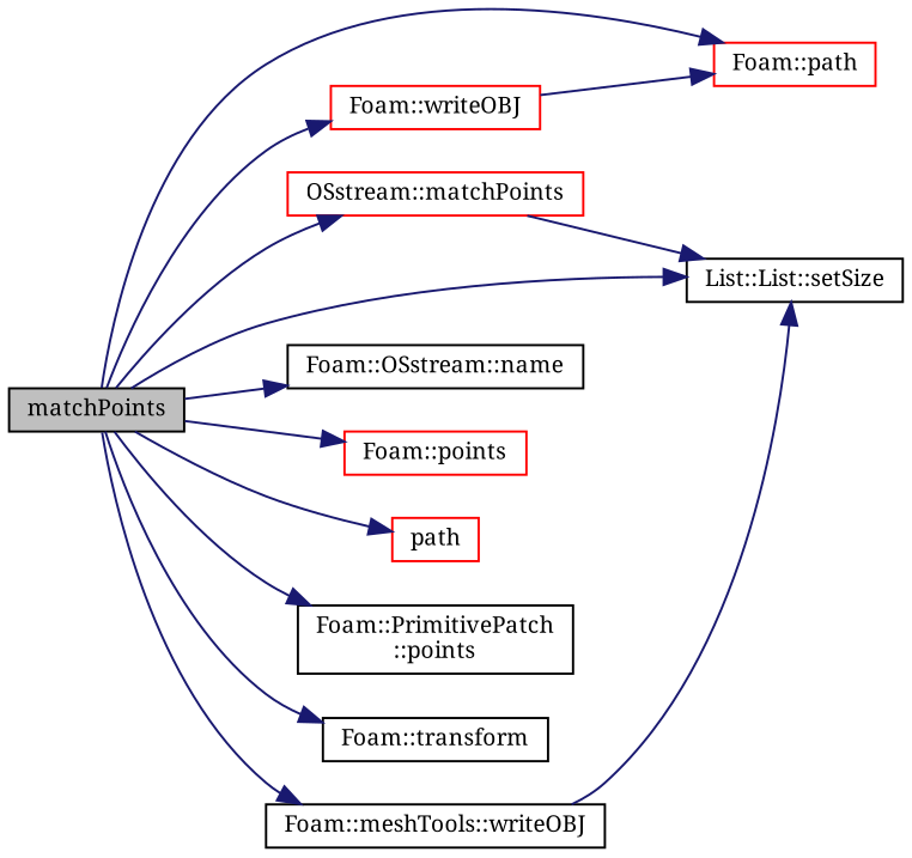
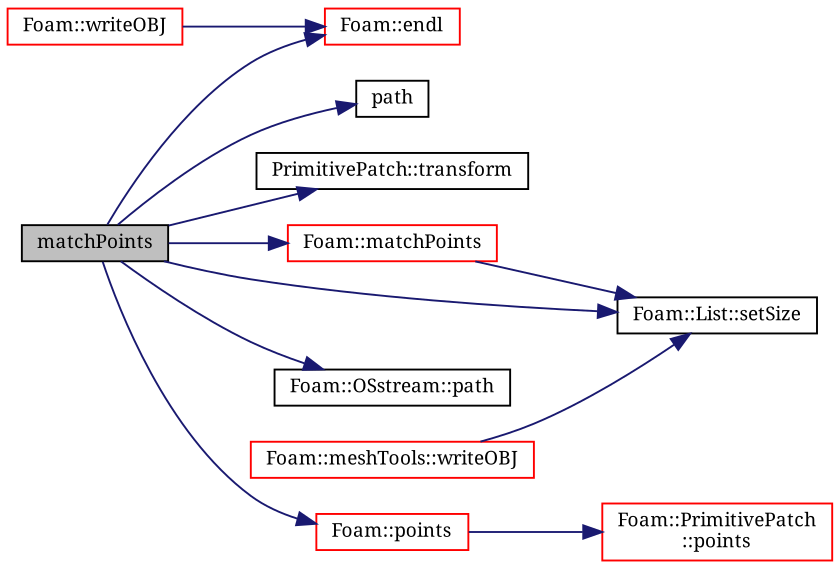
  digraph {
    fontname="Noto Serif"
    rankdir=LR
    node [color=black fontname="Noto Serif" fontsize=10 shape=record]
    edge [color=midnightblue fontname="Noto Serif" fontsize=10 labelfontname=Helvetica labelfontsize=10 style=solid]
    n1 [fillcolor=grey75 fontcolor=black height=0.2 label=matchPoints style=filled width=0.4]
-   n2 [color=red height=0.2 label="Foam::path" width=0.4]
+   n2 [color=red height=0.2 label="Foam::endl" width=0.4]
    n3 [color=red height=0.2 label="Foam::writeOBJ" width=0.4]
-   n4 [color=red height=0.2 label="OSstream::matchPoints" width=0.4]
-   n5 [height=0.2 label="List::List::setSize" width=0.4]
-   n6 [height=0.2 label="Foam::OSstream::name" width=0.4]
+   n4 [color=red height=0.2 label="Foam::matchPoints" width=0.4]
+   n5 [height=0.2 label="Foam::List::setSize" width=0.4]
+   n6 [height=0.2 label="Foam::OSstream::path" width=0.4]
    n7 [color=red height=0.2 label="Foam::points" width=0.4]
-   n8 [color=red height=0.2 label=path width=0.4]
-   n9 [height=0.2 label="Foam::PrimitivePatch\l::points" width=0.4]
-   n10 [height=0.2 label="Foam::transform" width=0.4]
-   n11 [height=0.2 label="Foam::meshTools::writeOBJ" width=0.4]
+   n8 [height=0.2 label=path width=0.4]
+   n9 [color=red height=0.2 label="Foam::PrimitivePatch\l::points" width=0.4]
+   n10 [height=0.2 label="PrimitivePatch::transform" width=0.4]
+   n11 [color=red height=0.2 label="Foam::meshTools::writeOBJ" width=0.4]
    n1 -> n2
-   n1 -> n3
    n1 -> n4
    n1 -> n5
    n1 -> n6
    n1 -> n7
    n1 -> n8
-   n1 -> n9
+   n7 -> n9
    n1 -> n10
-   n1 -> n11
    n3 -> n2
    n4 -> n5
    n11 -> n5
  }
